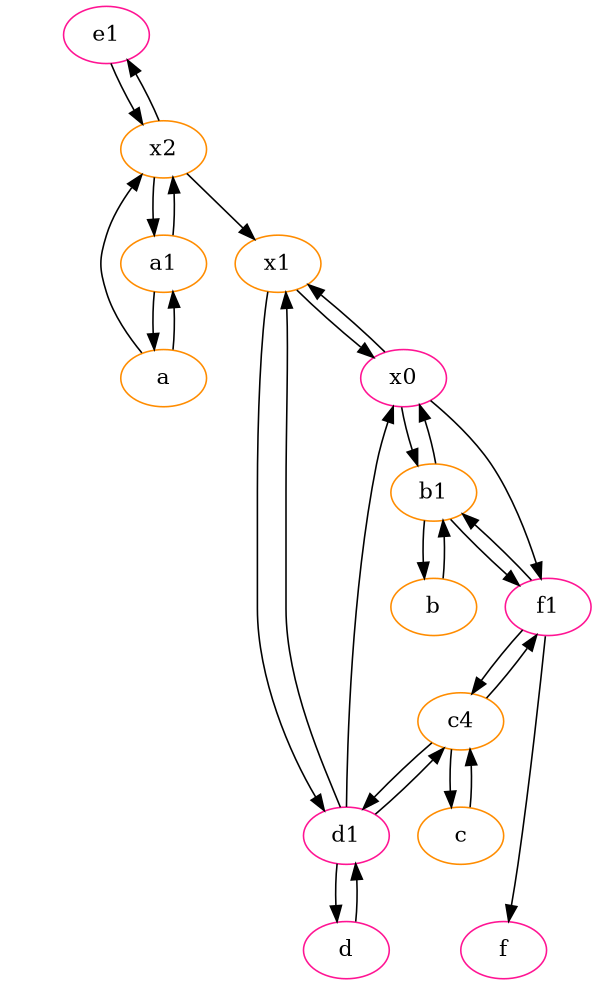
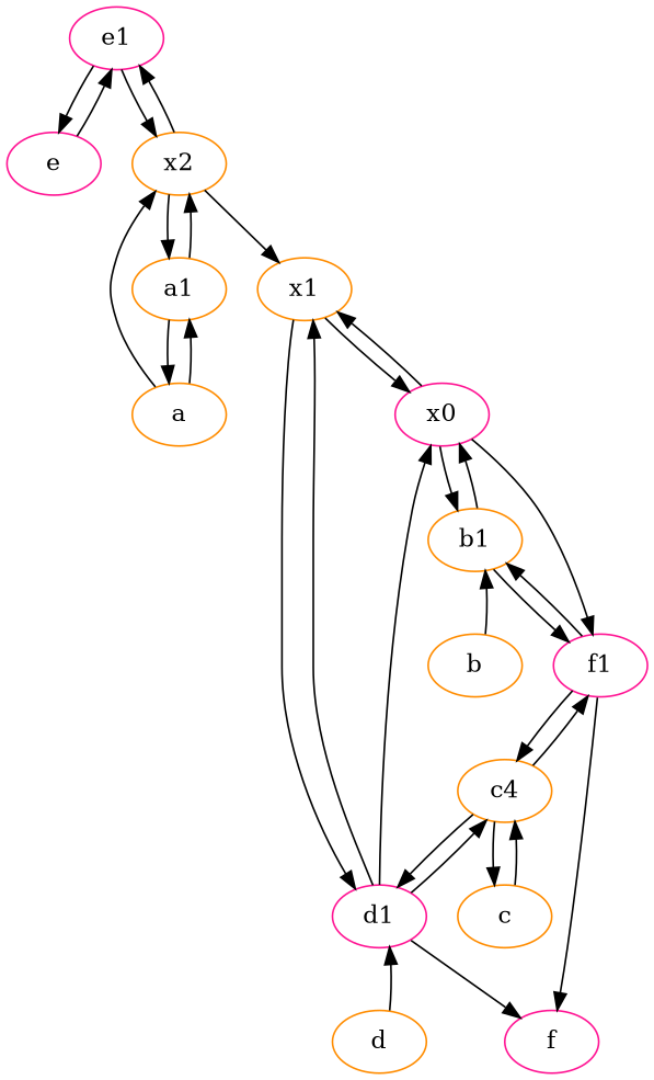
  digraph {
    node [color=darkorange]
    e1 [color=deeppink]
+   e [color=deeppink]
    x2
    a1
    x1
    f1 [color=deeppink]
    b1
    b
    x0 [color=deeppink]
    n10 [label=c4]
    f [color=deeppink]
    a
    d1 [color=deeppink]
    c
-   d [color=deeppink]
+   d
+   e1 -> e
    e1 -> x2
+   e -> e1
    x2 -> e1
    x2 -> a1
    x2 -> x1
    a1 -> x2
    a1 -> a
    x1 -> x0
    x1 -> d1
    f1 -> b1
    f1 -> n10
    f1 -> f
    b1 -> f1
-   b1 -> b
    b1 -> x0
    b -> b1
    x0 -> x1
    x0 -> f1
    x0 -> b1
    n10 -> f1
    n10 -> d1
    n10 -> c
    a -> x2
    a -> a1
    d1 -> x1
    d1 -> x0
    d1 -> n10
-   d1 -> d
+   d1 -> f
    c -> n10
    d -> d1
  }
